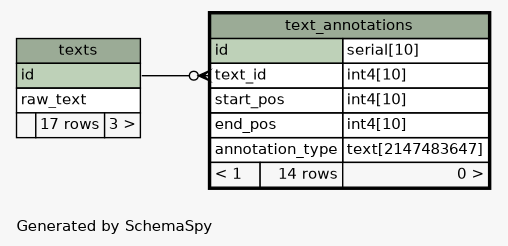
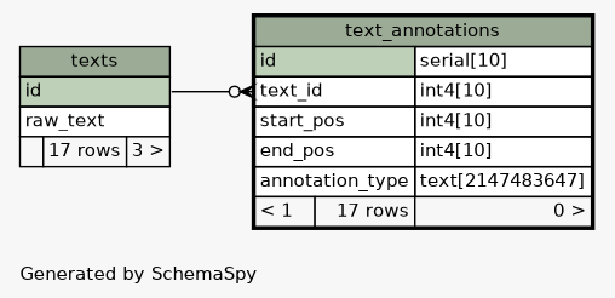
  digraph {
    bgcolor="#f7f7f7"
    fontname=Helvetica
    fontsize=11
    label="\nGenerated by SchemaSpy"
    labeljust=l
    nodesep=0.18
    rankdir=RL
    ranksep=0.46
    node [fontname=Helvetica fontsize=11 shape=plaintext]
-   n1 [label=<     <TABLE BORDER="2" CELLBORDER="1" CELLSPACING="0" BGCOLOR="#ffffff">       <TR><TD COLSPAN="3" BGCOLOR="#9bab96" ALIGN="CENTER">text_annotations</TD></TR>       <TR><TD PORT="id" COLSPAN="2" BGCOLOR="#bed1b8" ALIGN="LEFT">id</TD><TD PORT="id.type" ALIGN="LEFT">serial[10]</TD></TR>       <TR><TD PORT="text_id" COLSPAN="2" ALIGN="LEFT">text_id</TD><TD PORT="text_id.type" ALIGN="LEFT">int4[10]</TD></TR>       <TR><TD PORT="start_pos" COLSPAN="2" ALIGN="LEFT">start_pos</TD><TD PORT="start_pos.type" ALIGN="LEFT">int4[10]</TD></TR>       <TR><TD PORT="end_pos" COLSPAN="2" ALIGN="LEFT">end_pos</TD><TD PORT="end_pos.type" ALIGN="LEFT">int4[10]</TD></TR>       <TR><TD PORT="annotation_type" COLSPAN="2" ALIGN="LEFT">annotation_type</TD><TD PORT="annotation_type.type" ALIGN="LEFT">text[2147483647]</TD></TR>       <TR><TD ALIGN="LEFT" BGCOLOR="#f7f7f7">&lt; 1</TD><TD ALIGN="RIGHT" BGCOLOR="#f7f7f7">14 rows</TD><TD ALIGN="RIGHT" BGCOLOR="#f7f7f7">0 &gt;</TD></TR>     </TABLE>>]
+   n1 [label=<     <TABLE BORDER="2" CELLBORDER="1" CELLSPACING="0" BGCOLOR="#ffffff">       <TR><TD COLSPAN="3" BGCOLOR="#9bab96" ALIGN="CENTER">text_annotations</TD></TR>       <TR><TD PORT="id" COLSPAN="2" BGCOLOR="#bed1b8" ALIGN="LEFT">id</TD><TD PORT="id.type" ALIGN="LEFT">serial[10]</TD></TR>       <TR><TD PORT="text_id" COLSPAN="2" ALIGN="LEFT">text_id</TD><TD PORT="text_id.type" ALIGN="LEFT">int4[10]</TD></TR>       <TR><TD PORT="start_pos" COLSPAN="2" ALIGN="LEFT">start_pos</TD><TD PORT="start_pos.type" ALIGN="LEFT">int4[10]</TD></TR>       <TR><TD PORT="end_pos" COLSPAN="2" ALIGN="LEFT">end_pos</TD><TD PORT="end_pos.type" ALIGN="LEFT">int4[10]</TD></TR>       <TR><TD PORT="annotation_type" COLSPAN="2" ALIGN="LEFT">annotation_type</TD><TD PORT="annotation_type.type" ALIGN="LEFT">text[2147483647]</TD></TR>       <TR><TD ALIGN="LEFT" BGCOLOR="#f7f7f7">&lt; 1</TD><TD ALIGN="RIGHT" BGCOLOR="#f7f7f7">17 rows</TD><TD ALIGN="RIGHT" BGCOLOR="#f7f7f7">0 &gt;</TD></TR>     </TABLE>>]
    n2 [label=<     <TABLE BORDER="0" CELLBORDER="1" CELLSPACING="0" BGCOLOR="#ffffff">       <TR><TD COLSPAN="3" BGCOLOR="#9bab96" ALIGN="CENTER">texts</TD></TR>       <TR><TD PORT="id" COLSPAN="3" BGCOLOR="#bed1b8" ALIGN="LEFT">id</TD></TR>       <TR><TD PORT="raw_text" COLSPAN="3" ALIGN="LEFT">raw_text</TD></TR>       <TR><TD ALIGN="LEFT" BGCOLOR="#f7f7f7">  </TD><TD ALIGN="RIGHT" BGCOLOR="#f7f7f7">17 rows</TD><TD ALIGN="RIGHT" BGCOLOR="#f7f7f7">3 &gt;</TD></TR>     </TABLE>>]
    n1 -> n2 [arrowhead=none arrowsize=0.8 arrowtail=crowodot dir=back headport="id:e" tailport="text_id:w"]
  }
